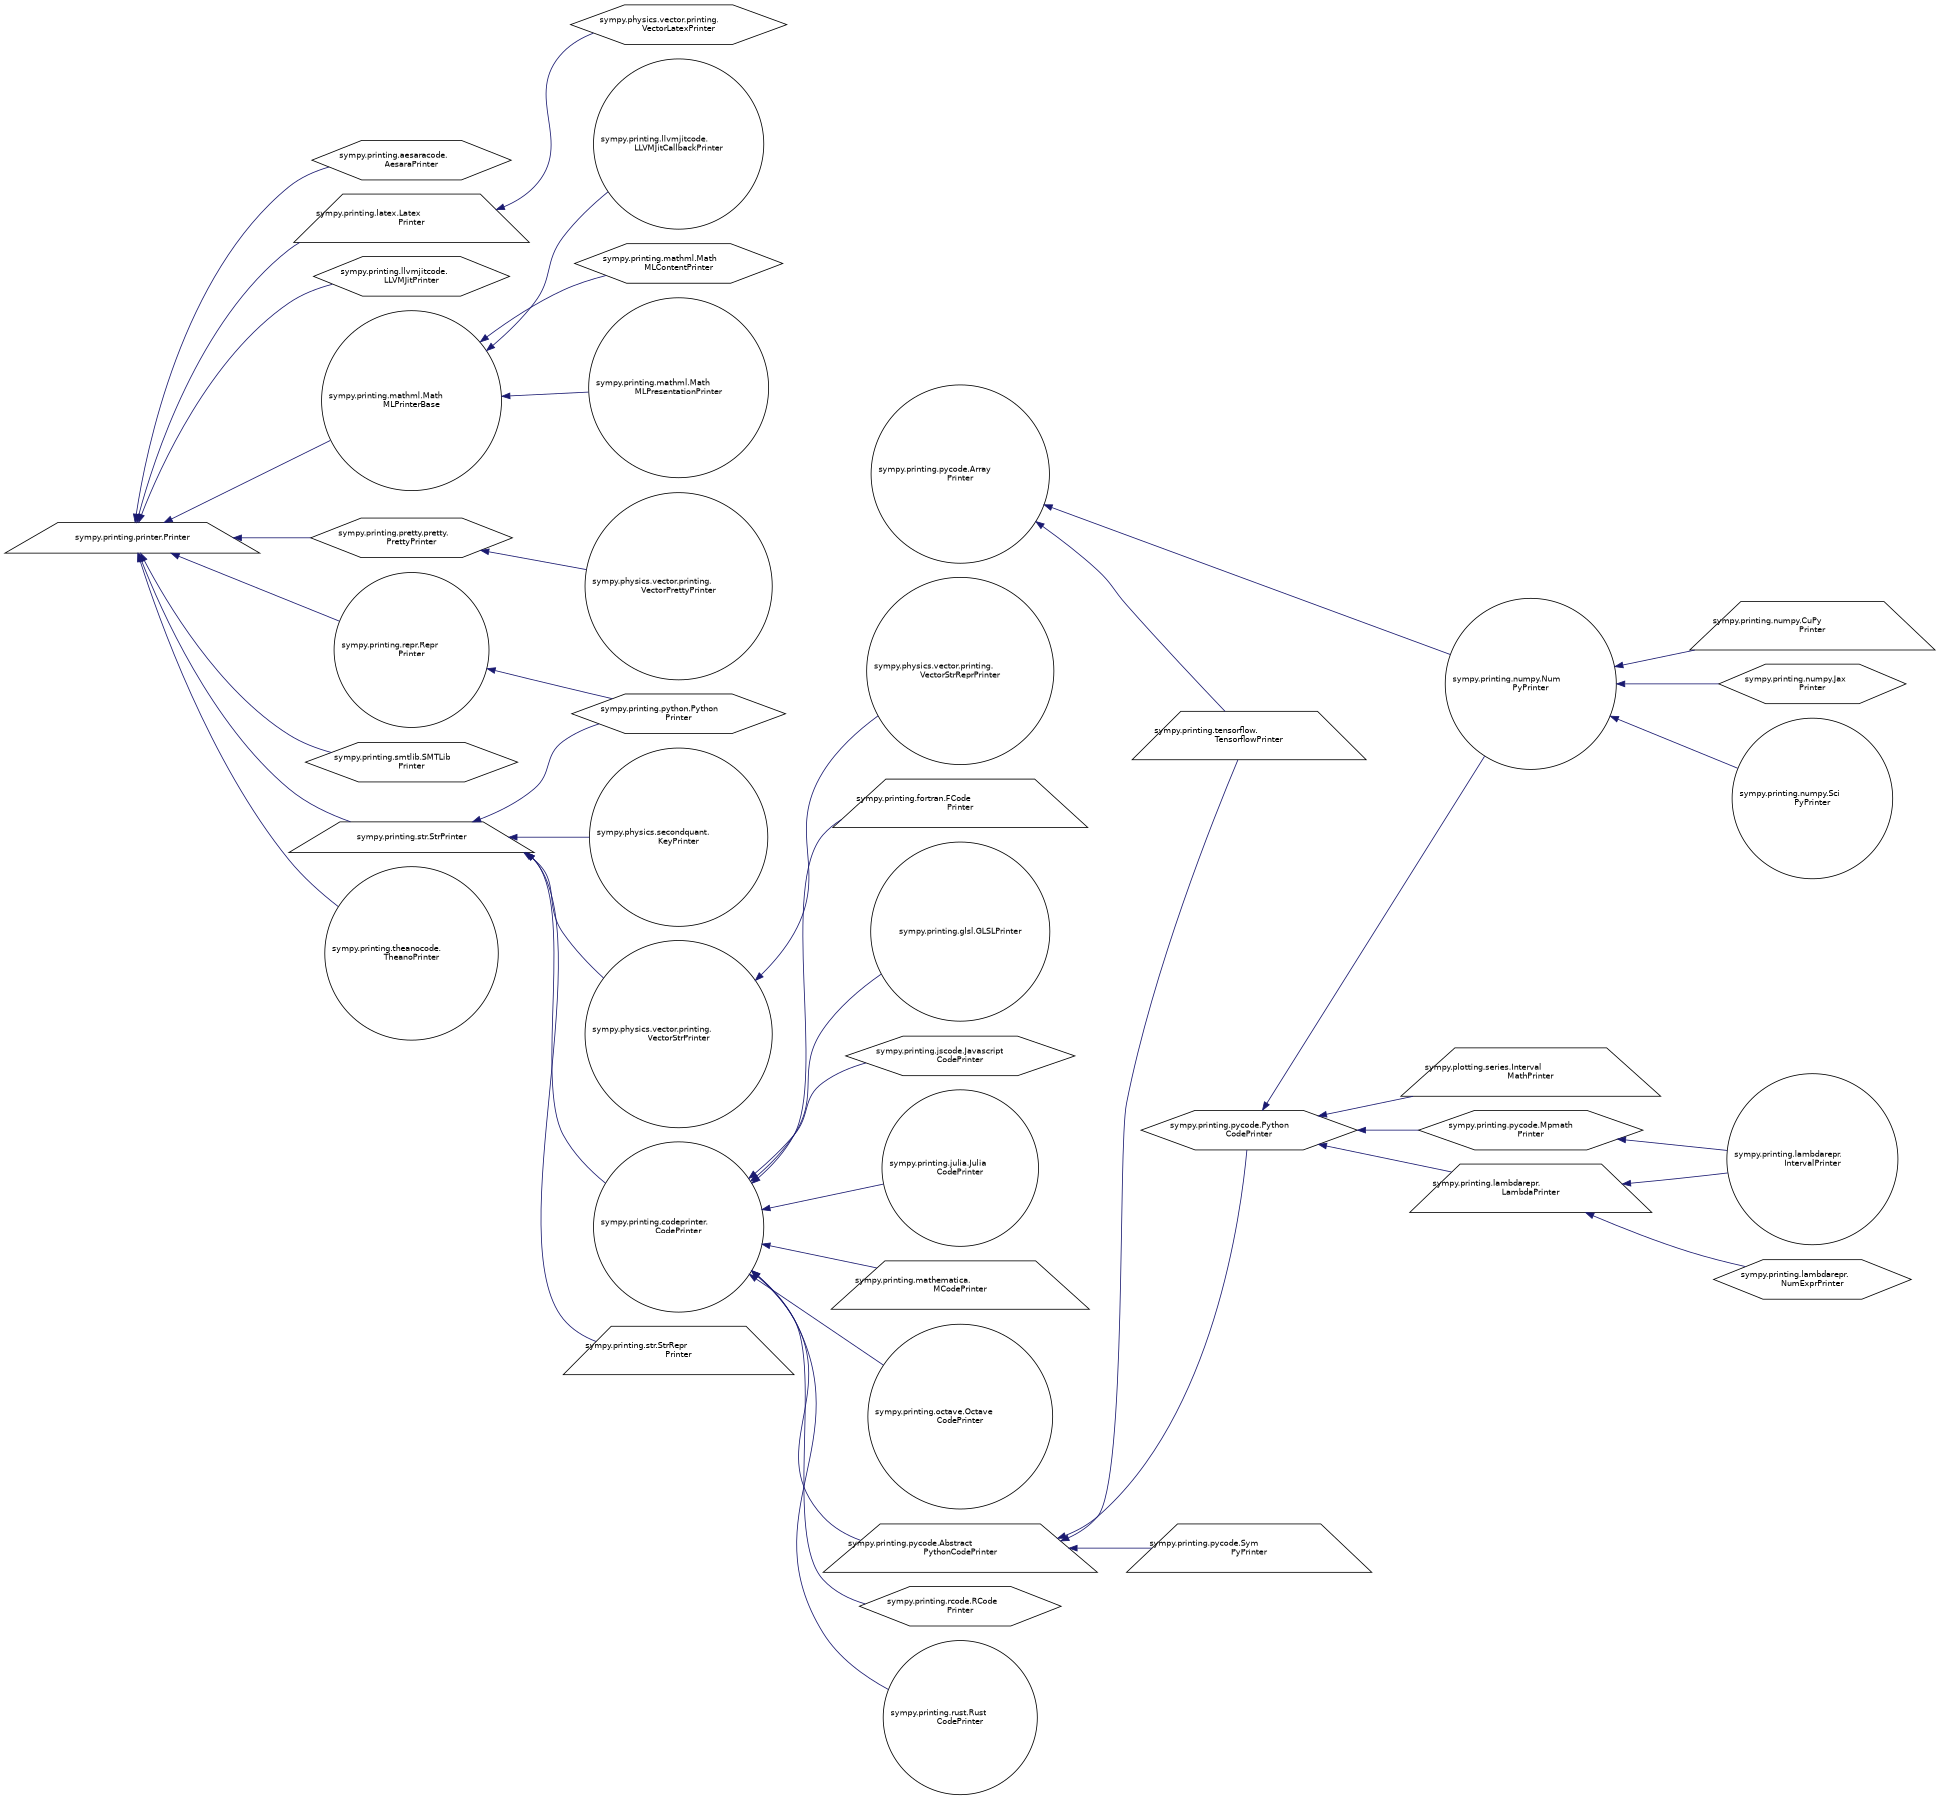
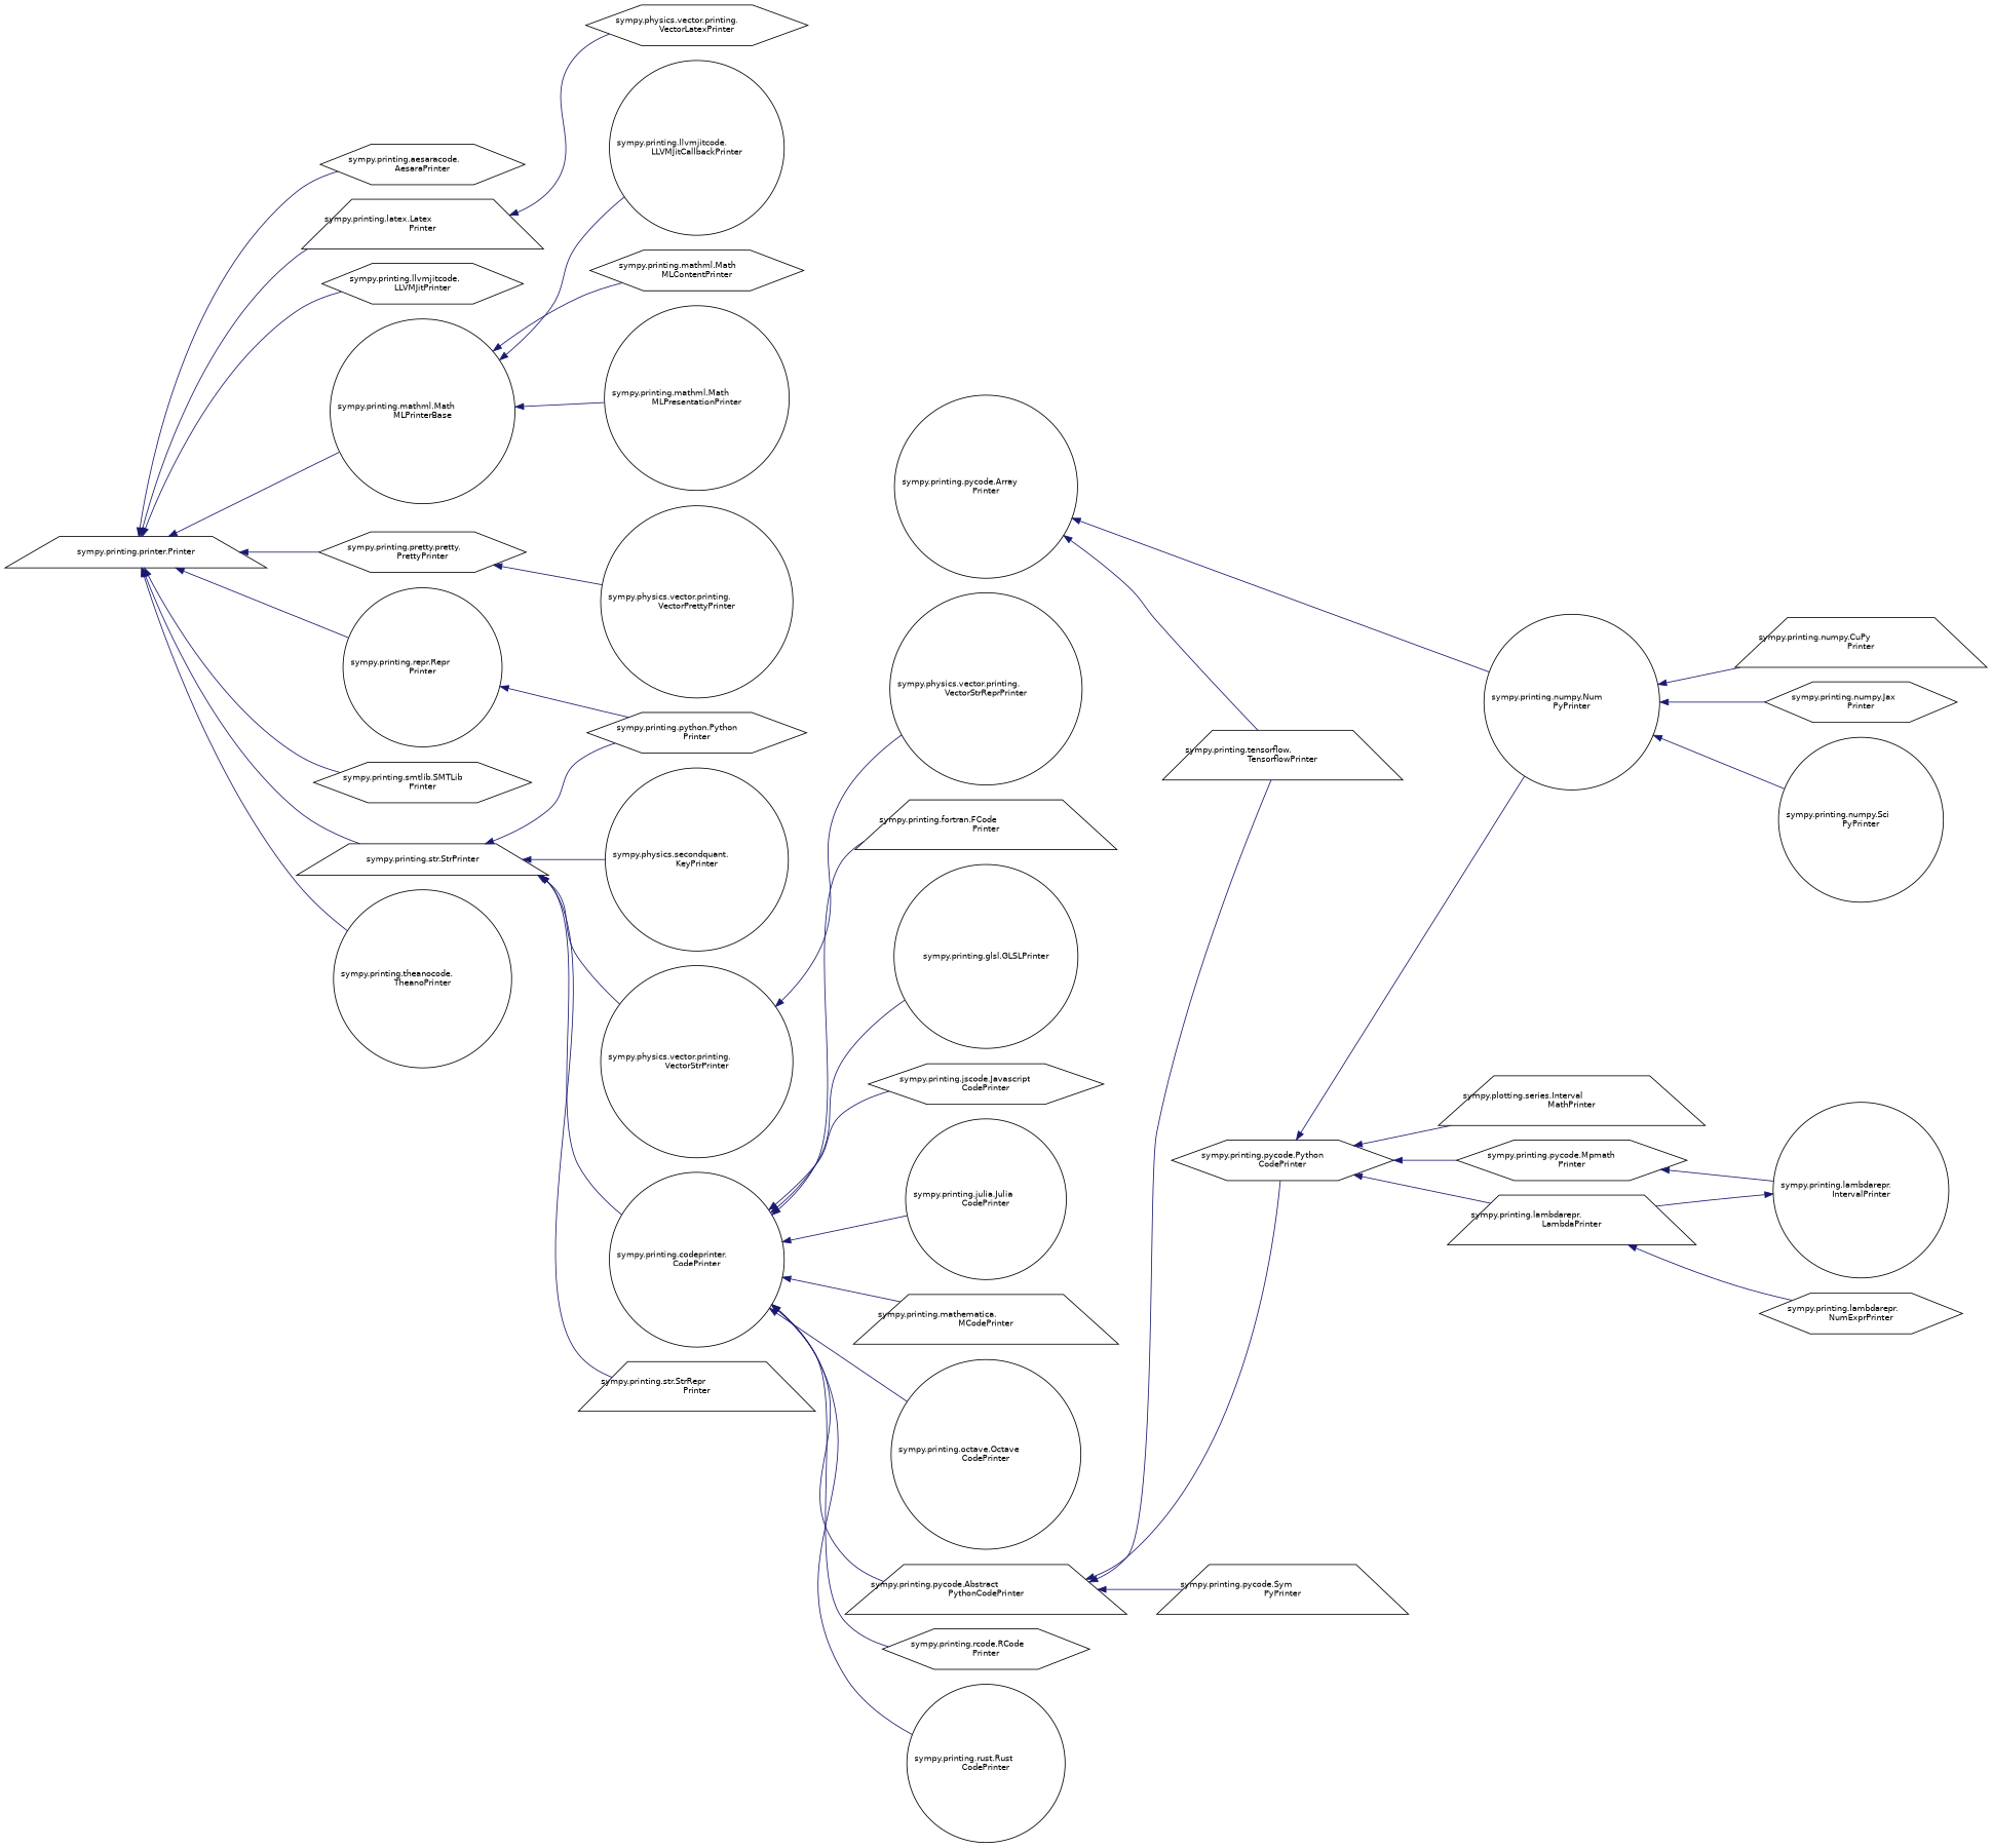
  digraph {
    rankdir=LR
    node [color=black fillcolor=white fontname=Helvetica fontsize=10 shape=circle style=filled]
    edge [color=midnightblue dir=back fontname=Helvetica fontsize=10 labelfontname=Helvetica labelfontsize=10 style=solid]
    n1 [height=0.2 label="sympy.printing.pycode.Array\lPrinter" width=0.4]
    n2 [height=0.2 label="sympy.printing.numpy.Num\lPyPrinter" width=0.4]
    n3 [height=0.2 label="sympy.printing.tensorflow.\lTensorflowPrinter" shape=trapezium width=0.4]
    n4 [height=0.2 label="sympy.printing.numpy.CuPy\lPrinter" shape=trapezium width=0.4]
    n5 [height=0.2 label="sympy.printing.numpy.Jax\lPrinter" shape=hexagon width=0.4]
    n6 [height=0.2 label="sympy.printing.numpy.Sci\lPyPrinter" width=0.4]
    n7 [height=0.2 label="sympy.printing.printer.Printer" shape=trapezium width=0.4]
    n8 [height=0.2 label="sympy.printing.aesaracode.\lAesaraPrinter" shape=hexagon width=0.4]
    n9 [height=0.2 label="sympy.printing.latex.Latex\lPrinter" shape=trapezium width=0.4]
    n10 [height=0.2 label="sympy.printing.llvmjitcode.\lLLVMJitPrinter" shape=hexagon width=0.4]
    n11 [height=0.2 label="sympy.printing.mathml.Math\lMLPrinterBase" width=0.4]
    n12 [height=0.2 label="sympy.printing.pretty.pretty.\lPrettyPrinter" shape=hexagon width=0.4]
    n13 [height=0.2 label="sympy.printing.repr.Repr\lPrinter" width=0.4]
    n14 [height=0.2 label="sympy.printing.smtlib.SMTLib\lPrinter" shape=hexagon width=0.4]
    n15 [height=0.2 label="sympy.printing.str.StrPrinter" shape=trapezium width=0.4]
    n16 [height=0.2 label="sympy.printing.theanocode.\lTheanoPrinter" width=0.4]
    n17 [height=0.2 label="sympy.physics.vector.printing.\lVectorLatexPrinter" shape=hexagon width=0.4]
    n18 [height=0.2 label="sympy.printing.llvmjitcode.\lLLVMJitCallbackPrinter" width=0.4]
    n19 [height=0.2 label="sympy.printing.mathml.Math\lMLContentPrinter" shape=hexagon width=0.4]
    n20 [height=0.2 label="sympy.printing.mathml.Math\lMLPresentationPrinter" width=0.4]
    n21 [height=0.2 label="sympy.physics.vector.printing.\lVectorPrettyPrinter" width=0.4]
    n22 [height=0.2 label="sympy.printing.python.Python\lPrinter" shape=hexagon width=0.4]
    n23 [height=0.2 label="sympy.physics.secondquant.\lKeyPrinter" width=0.4]
    n24 [height=0.2 label="sympy.physics.vector.printing.\lVectorStrPrinter" width=0.4]
    n25 [height=0.2 label="sympy.printing.codeprinter.\lCodePrinter" width=0.4]
    n26 [height=0.2 label="sympy.printing.str.StrRepr\lPrinter" shape=trapezium width=0.4]
    n27 [height=0.2 label="sympy.physics.vector.printing.\lVectorStrReprPrinter" width=0.4]
    n28 [height=0.2 label="sympy.printing.fortran.FCode\lPrinter" shape=trapezium width=0.4]
    n29 [height=0.2 label="sympy.printing.glsl.GLSLPrinter" width=0.4]
    n30 [height=0.2 label="sympy.printing.jscode.Javascript\lCodePrinter" shape=hexagon width=0.4]
    n31 [height=0.2 label="sympy.printing.julia.Julia\lCodePrinter" width=0.4]
    n32 [height=0.2 label="sympy.printing.mathematica.\lMCodePrinter" shape=trapezium width=0.4]
    n33 [height=0.2 label="sympy.printing.octave.Octave\lCodePrinter" width=0.4]
    n34 [height=0.2 label="sympy.printing.pycode.Abstract\lPythonCodePrinter" shape=trapezium width=0.4]
    n35 [height=0.2 label="sympy.printing.rcode.RCode\lPrinter" shape=hexagon width=0.4]
    n36 [height=0.2 label="sympy.printing.rust.Rust\lCodePrinter" width=0.4]
    n37 [height=0.2 label="sympy.printing.pycode.Python\lCodePrinter" shape=hexagon width=0.4]
    n38 [height=0.2 label="sympy.printing.pycode.Sym\lPyPrinter" shape=trapezium width=0.4]
    n39 [height=0.2 label="sympy.plotting.series.Interval\lMathPrinter" shape=trapezium width=0.4]
    n40 [height=0.2 label="sympy.printing.lambdarepr.\lLambdaPrinter" shape=trapezium width=0.4]
    n41 [height=0.2 label="sympy.printing.pycode.Mpmath\lPrinter" shape=hexagon width=0.4]
    n42 [height=0.2 label="sympy.printing.lambdarepr.\lIntervalPrinter" width=0.4]
    n43 [height=0.2 label="sympy.printing.lambdarepr.\lNumExprPrinter" shape=hexagon width=0.4]
    n1 -> n2
    n1 -> n3
    n2 -> n4
    n2 -> n5
    n2 -> n6
    n7 -> n8
    n7 -> n9
    n7 -> n10
    n7 -> n11
    n7 -> n12
    n7 -> n13
    n7 -> n14
    n7 -> n15
    n7 -> n16
    n9 -> n17
    n11 -> n18
    n11 -> n19
    n11 -> n20
    n12 -> n21
    n13 -> n22
    n15 -> n22
    n15 -> n23
    n15 -> n24
    n15 -> n25
    n15 -> n26
    n24 -> n27
    n25 -> n28
    n25 -> n29
    n25 -> n30
    n25 -> n31
    n25 -> n32
    n25 -> n33
    n25 -> n34
    n25 -> n35
    n25 -> n36
    n34 -> n3
    n34 -> n37
    n34 -> n38
    n37 -> n2
    n37 -> n39
    n37 -> n40
    n37 -> n41
-   n40 -> n42
+   n42 -> n40
    n40 -> n43
    n41 -> n42
  }
